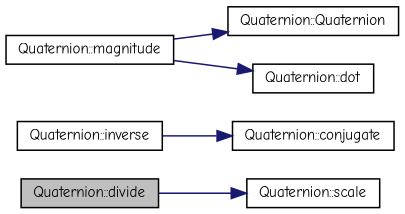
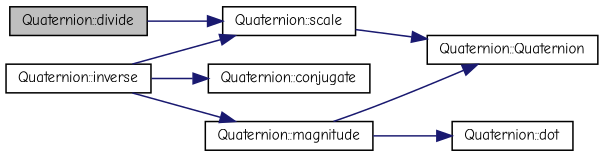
  digraph {
    fontname="Comic Neue"
    rankdir=LR
    node [color=black fillcolor=white fontname="Comic Neue" fontsize=10 shape=record style=filled]
    edge [color=midnightblue fontname="Comic Neue" fontsize=10 labelfontname=Helvetica labelfontsize=10 style=solid]
    n1 [fillcolor=grey75 fontcolor=black height=0.2 label="Quaternion::divide" width=0.4]
    n2 [height=0.2 label="Quaternion::scale" width=0.4]
    n3 [height=0.2 label="Quaternion::inverse" width=0.4]
    n4 [height=0.2 label="Quaternion::conjugate" width=0.4]
    n5 [height=0.2 label="Quaternion::magnitude" width=0.4]
    n6 [height=0.2 label="Quaternion::Quaternion" width=0.4]
    n7 [height=0.2 label="Quaternion::dot" width=0.4]
    n1 -> n2
+   n2 -> n6
+   n3 -> n2
    n3 -> n4
+   n3 -> n5
    n5 -> n6
    n5 -> n7
  }
